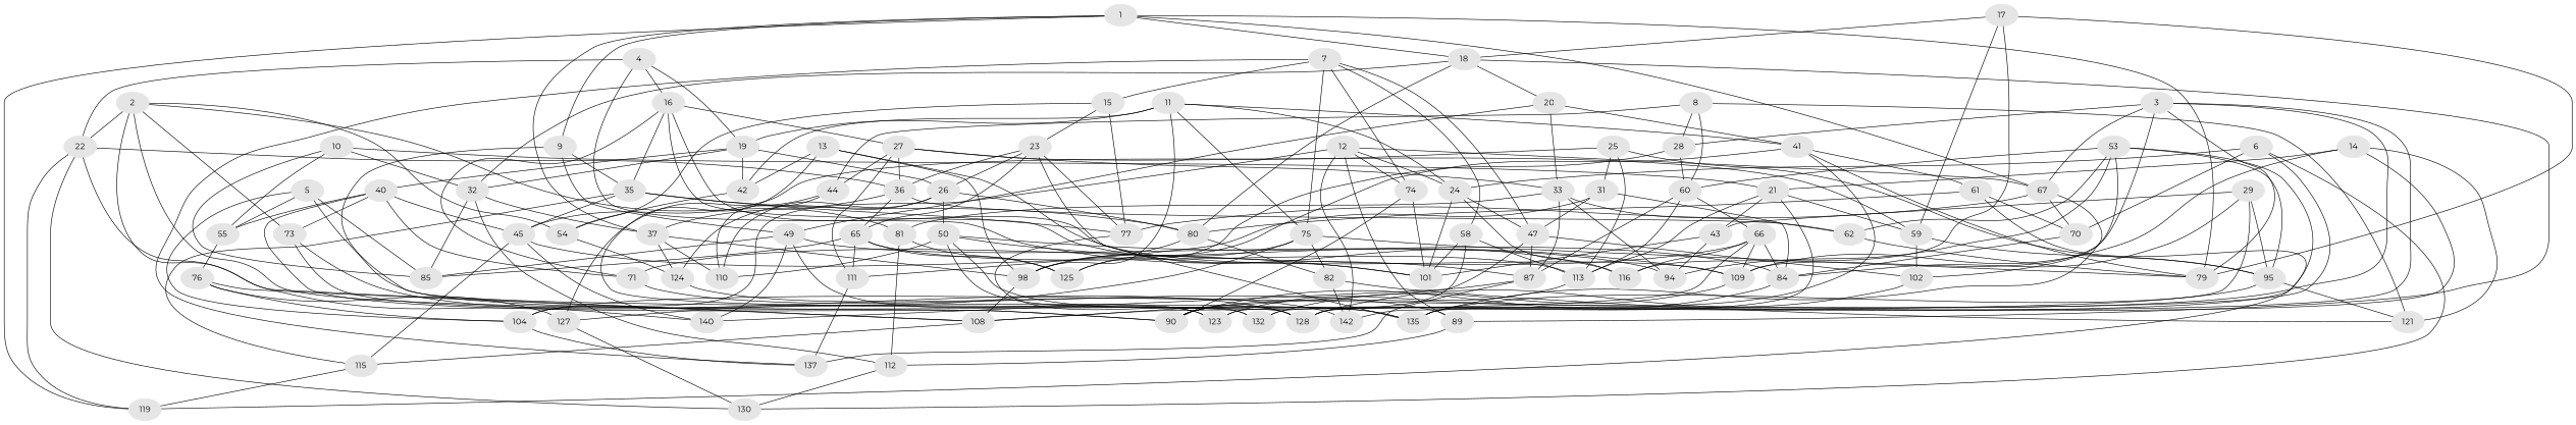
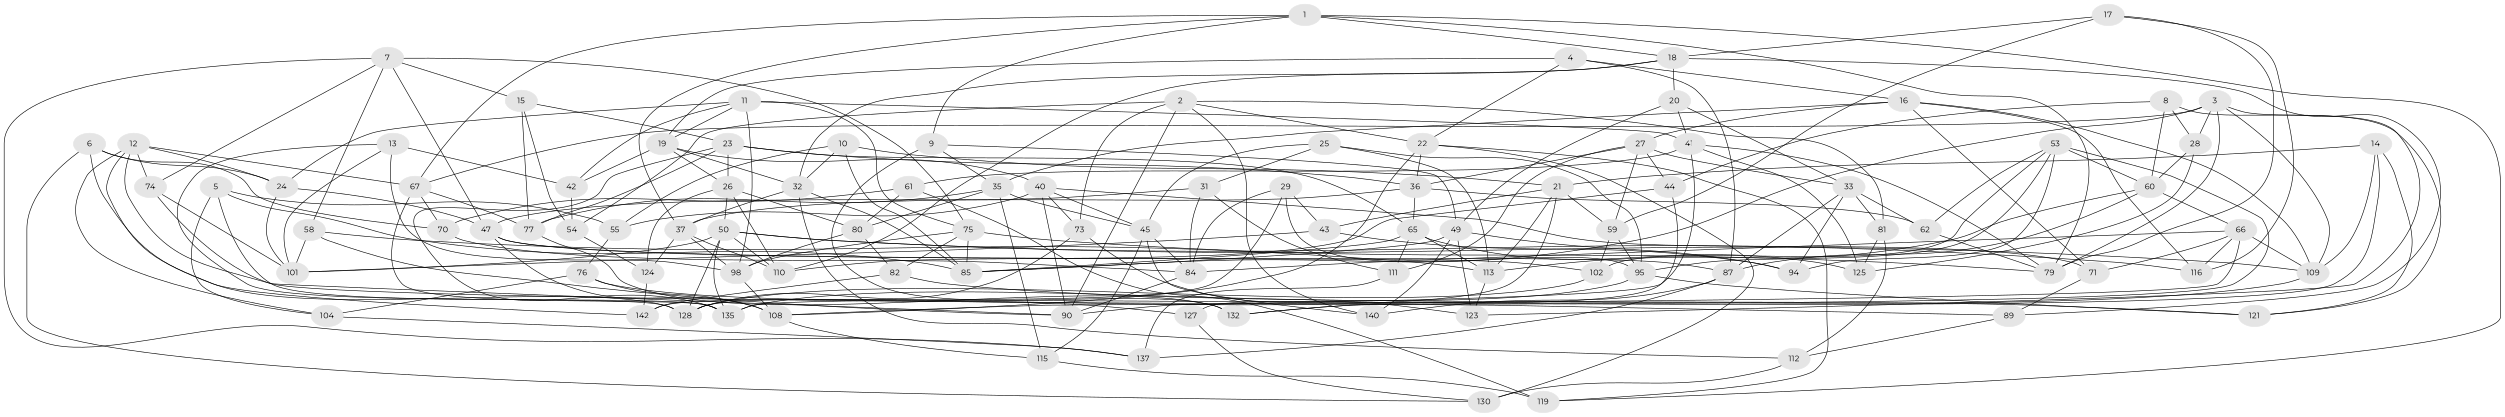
  graph {
    fontname=Montserrat
    node [color=gray90 fontname=Montserrat style=filled]
    edge [fontname=Montserrat]
    1 [super="+34"]
    9
    18 [super="+46"]
    37 [super="+38"]
    67 [super="+103"]
    79 [super="+88"]
    119
    35 [super="+129"]
    49 [super="+83"]
    132
    32 [super="+39"]
    89
    20
    80 [super="+120"]
    98 [super="+114"]
    110
    124
    135 [super="+141"]
    70
    77 [super="+136"]
    2 [super="+69"]
    22 [super="+117"]
    54
    73
    81
    90 [super="+118"]
    140
    130
    36 [super="+107"]
    108 [super="+146"]
    123
    128 [super="+145"]
    125
    112
    3 [super="+63"]
    28
    85 [super="+144"]
    109 [super="+122"]
    60 [super="+143"]
    16 [super="+92"]
    27 [super="+52"]
    71
    116
    4
    19 [super="+100"]
    87 [super="+91"]
    42
    26 [super="+56"]
    40 [super="+86"]
    137
    5
    55
    104
    76
    24 [super="+72"]
    47 [super="+51"]
    101 [super="+106"]
    6
    84 [super="+148"]
    7 [super="+48"]
    15
    58
    74
    75 [super="+97"]
    23 [super="+78"]
    102
    113 [super="+138"]
    127
    82
    8
    44
    121
    66 [super="+139"]
    45 [super="+133"]
    115
    94
    21 [super="+147"]
    59 [super="+68"]
    43
    10
    11 [super="+134"]
    41 [super="+57"]
    61
    12 [super="+126"]
    142
    13 [super="+64"]
    14
    65 [super="+96"]
    33 [super="+131"]
    111
    17
    95 [super="+105"]
    50 [super="+93"]
    62
    25
    31
    29
    53 [super="+99"]
    1 -- 9
    1 -- 18
    1 -- 37
    1 -- 67
    1 -- 79
    1 -- 119
    9 -- 35
    9 -- 49
    9 -- 132
    18 -- 32
    18 -- 89
    18 -- 20
-   18 -- 80
+   18 -- 110
    37 -- 98
    37 -- 110
    37 -- 124
    67 -- 135
    67 -- 70
    67 -- 77
    35 -- 80
    35 -- 77
    35 -- 45
    35 -- 115
    49 -- 140
    49 -- 123
    49 -- 85
    49 -- 94
    32 -- 37
    32 -- 112
    32 -- 85
    89 -- 112
    20 -- 49
    20 -- 41
    20 -- 33
    80 -- 98
    80 -- 82
    98 -- 108
    124 -- 142
    70 -- 84
    77 -- 132
    2 -- 22
    2 -- 54
    2 -- 73
    2 -- 81
    2 -- 90
    2 -- 140
    22 -- 119
    22 -- 130
    22 -- 36
    22 -- 108
    54 -- 124
    73 -- 123
    73 -- 128
    81 -- 125
    81 -- 112
    36 -- 37
    36 -- 65
    36 -- 62
    108 -- 115
    112 -- 130
    3 -- 67
    3 -- 79
    3 -- 123
    3 -- 28
-   3 -- 104
+   3 -- 85
    3 -- 109
    28 -- 125
    28 -- 60
    109 -- 132
    60 -- 87
    60 -- 113
    60 -- 66
    16 -- 35
    16 -- 109
    16 -- 27
    16 -- 71
    16 -- 116
    27 -- 36
    27 -- 44
    27 -- 59
    27 -- 33
    27 -- 111
    71 -- 89
    4 -- 22
    4 -- 16
    4 -- 19
    4 -- 87
    19 -- 32
    19 -- 42
    19 -- 26
    19 -- 40
    87 -- 140
    87 -- 137
    42 -- 54
    26 -- 80
    26 -- 110
    26 -- 124
    26 -- 50
    40 -- 73
    40 -- 90
    40 -- 71
    40 -- 55
    40 -- 45
    5 -- 135
    5 -- 85
    5 -- 55
    5 -- 104
    55 -- 76
    104 -- 137
    76 -- 108
    76 -- 104
    76 -- 127
-   24 -- 116
+   50 -- 116
    24 -- 47
    24 -- 101
    47 -- 108
    47 -- 87
    47 -- 102
    6 -- 70
    6 -- 130
    6 -- 128
    6 -- 24
    84 -- 90
    7 -- 137
    7 -- 47
    7 -- 15
    7 -- 58
    7 -- 74
    7 -- 75
    15 -- 77
    15 -- 54
    15 -- 23
    58 -- 90
    58 -- 101
    58 -- 113
    74 -- 90
    74 -- 101
    75 -- 79
    75 -- 98
-   75 -- 127
+   75 -- 85
    75 -- 82
    23 -- 135
    23 -- 77
    23 -- 36
    23 -- 26
    23 -- 65
    102 -- 128
    113 -- 123
    127 -- 130
    82 -- 121
    82 -- 142
    8 -- 28
    8 -- 60
    8 -- 44
    8 -- 121
    44 -- 110
    44 -- 127
    66 -- 108
    66 -- 109
    66 -- 71
    66 -- 116
    66 -- 84
    45 -- 140
    45 -- 84
    45 -- 115
    115 -- 119
    21 -- 128
    21 -- 113
    21 -- 59
    21 -- 43
    59 -- 102
    59 -- 95
    43 -- 101
    43 -- 94
    10 -- 32
    10 -- 85
    10 -- 55
    10 -- 21
    11 -- 98
    11 -- 19
    11 -- 42
    11 -- 24
    11 -- 75
    11 -- 41
    41 -- 79
    41 -- 90
    41 -- 125
    41 -- 61
    61 -- 119
    61 -- 80
    61 -- 70
    12 -- 67
    12 -- 89
    12 -- 104
    12 -- 24
    12 -- 74
    12 -- 142
    13 -- 98
    13 -- 128
    13 -- 42
    13 -- 101
    14 -- 135
    14 -- 109
    14 -- 121
    14 -- 21
    65 -- 125
    65 -- 85
    65 -- 113
    65 -- 111
    33 -- 81
    33 -- 87
    33 -- 94
    33 -- 62
    111 -- 137
    17 -- 18
    17 -- 79
    17 -- 116
    17 -- 59
    95 -- 135
    95 -- 121
    50 -- 110
    50 -- 135
    50 -- 128
    50 -- 109
    50 -- 101
    62 -- 79
    25 -- 113
    25 -- 45
    25 -- 95
    25 -- 31
    31 -- 47
    31 -- 84
    31 -- 111
    29 -- 84
    29 -- 43
    29 -- 142
    29 -- 95
    53 -- 132
    53 -- 60
    53 -- 102
    53 -- 94
    53 -- 95
    53 -- 62
  }
